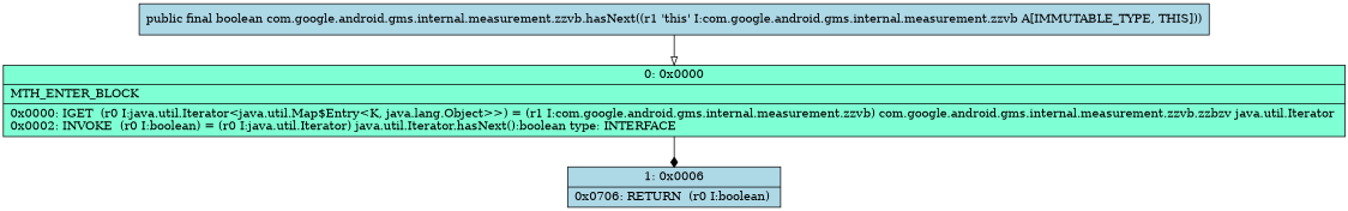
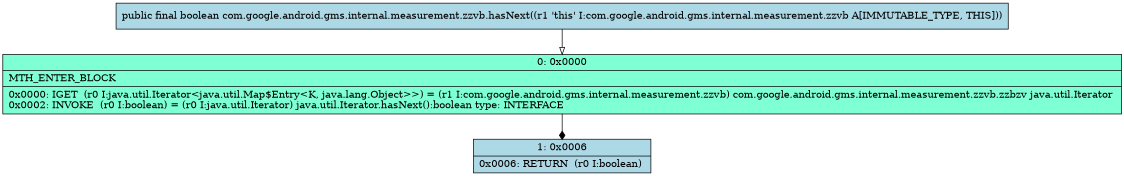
  digraph {
    node [shape=record style=filled fillcolor=lightblue]
    n1 [label="{0\:\ 0x0000|MTH_ENTER_BLOCK\l|0x0000: IGET  (r0 I:java.util.Iterator\<java.util.Map$Entry\<K, java.lang.Object\>\>) = (r1 I:com.google.android.gms.internal.measurement.zzvb) com.google.android.gms.internal.measurement.zzvb.zzbzv java.util.Iterator \l0x0002: INVOKE  (r0 I:boolean) = (r0 I:java.util.Iterator) java.util.Iterator.hasNext():boolean type: INTERFACE \l}" fillcolor=aquamarine]
-   n2 [label="{1\:\ 0x0006|0x0706: RETURN  (r0 I:boolean) \l}"]
+   n2 [label="{1\:\ 0x0006|0x0006: RETURN  (r0 I:boolean) \l}"]
    n3 [label="{public final boolean com.google.android.gms.internal.measurement.zzvb.hasNext((r1 'this' I:com.google.android.gms.internal.measurement.zzvb A[IMMUTABLE_TYPE, THIS])) }"]
    n1 -> n2 [arrowhead=diamond]
    n3 -> n1 [arrowhead=onormal]
  }
